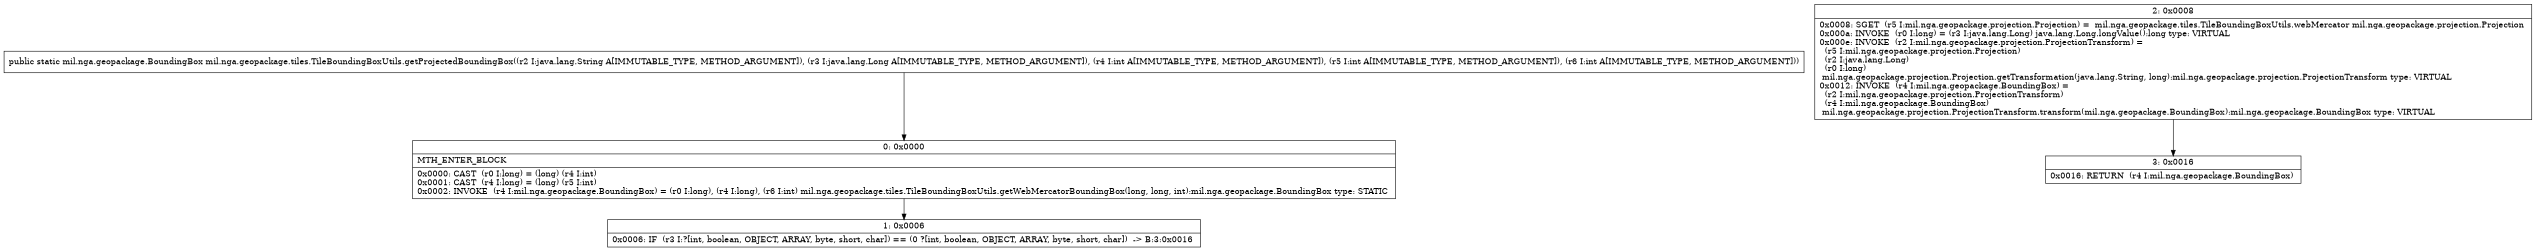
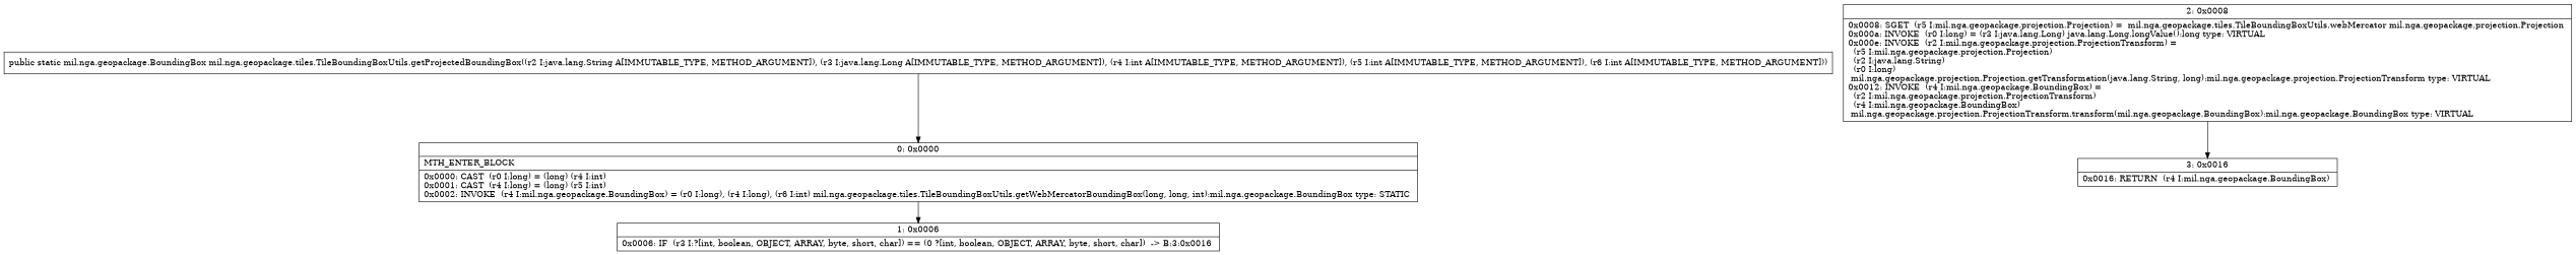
  digraph {
    node [shape=record]
    n1 [label="{0\:\ 0x0000|MTH_ENTER_BLOCK\l|0x0000: CAST  (r0 I:long) = (long) (r4 I:int) \l0x0001: CAST  (r4 I:long) = (long) (r5 I:int) \l0x0002: INVOKE  (r4 I:mil.nga.geopackage.BoundingBox) = (r0 I:long), (r4 I:long), (r6 I:int) mil.nga.geopackage.tiles.TileBoundingBoxUtils.getWebMercatorBoundingBox(long, long, int):mil.nga.geopackage.BoundingBox type: STATIC \l}"]
    n2 [label="{1\:\ 0x0006|0x0006: IF  (r3 I:?[int, boolean, OBJECT, ARRAY, byte, short, char]) == (0 ?[int, boolean, OBJECT, ARRAY, byte, short, char])  \-\> B:3:0x0016 \l}"]
-   n3 [label="{2\:\ 0x0008|0x0008: SGET  (r5 I:mil.nga.geopackage.projection.Projection) =  mil.nga.geopackage.tiles.TileBoundingBoxUtils.webMercator mil.nga.geopackage.projection.Projection \l0x000a: INVOKE  (r0 I:long) = (r3 I:java.lang.Long) java.lang.Long.longValue():long type: VIRTUAL \l0x000e: INVOKE  (r2 I:mil.nga.geopackage.projection.ProjectionTransform) = \l  (r5 I:mil.nga.geopackage.projection.Projection)\l  (r2 I:java.lang.Long)\l  (r0 I:long)\l mil.nga.geopackage.projection.Projection.getTransformation(java.lang.String, long):mil.nga.geopackage.projection.ProjectionTransform type: VIRTUAL \l0x0012: INVOKE  (r4 I:mil.nga.geopackage.BoundingBox) = \l  (r2 I:mil.nga.geopackage.projection.ProjectionTransform)\l  (r4 I:mil.nga.geopackage.BoundingBox)\l mil.nga.geopackage.projection.ProjectionTransform.transform(mil.nga.geopackage.BoundingBox):mil.nga.geopackage.BoundingBox type: VIRTUAL \l}"]
+   n3 [label="{2\:\ 0x0008|0x0008: SGET  (r5 I:mil.nga.geopackage.projection.Projection) =  mil.nga.geopackage.tiles.TileBoundingBoxUtils.webMercator mil.nga.geopackage.projection.Projection \l0x000a: INVOKE  (r0 I:long) = (r3 I:java.lang.Long) java.lang.Long.longValue():long type: VIRTUAL \l0x000e: INVOKE  (r2 I:mil.nga.geopackage.projection.ProjectionTransform) = \l  (r5 I:mil.nga.geopackage.projection.Projection)\l  (r2 I:java.lang.String)\l  (r0 I:long)\l mil.nga.geopackage.projection.Projection.getTransformation(java.lang.String, long):mil.nga.geopackage.projection.ProjectionTransform type: VIRTUAL \l0x0012: INVOKE  (r4 I:mil.nga.geopackage.BoundingBox) = \l  (r2 I:mil.nga.geopackage.projection.ProjectionTransform)\l  (r4 I:mil.nga.geopackage.BoundingBox)\l mil.nga.geopackage.projection.ProjectionTransform.transform(mil.nga.geopackage.BoundingBox):mil.nga.geopackage.BoundingBox type: VIRTUAL \l}"]
    n4 [label="{3\:\ 0x0016|0x0016: RETURN  (r4 I:mil.nga.geopackage.BoundingBox) \l}"]
    n5 [label="{public static mil.nga.geopackage.BoundingBox mil.nga.geopackage.tiles.TileBoundingBoxUtils.getProjectedBoundingBox((r2 I:java.lang.String A[IMMUTABLE_TYPE, METHOD_ARGUMENT]), (r3 I:java.lang.Long A[IMMUTABLE_TYPE, METHOD_ARGUMENT]), (r4 I:int A[IMMUTABLE_TYPE, METHOD_ARGUMENT]), (r5 I:int A[IMMUTABLE_TYPE, METHOD_ARGUMENT]), (r6 I:int A[IMMUTABLE_TYPE, METHOD_ARGUMENT])) }"]
    n1 -> n2
    n3 -> n4
    n5 -> n1
  }
